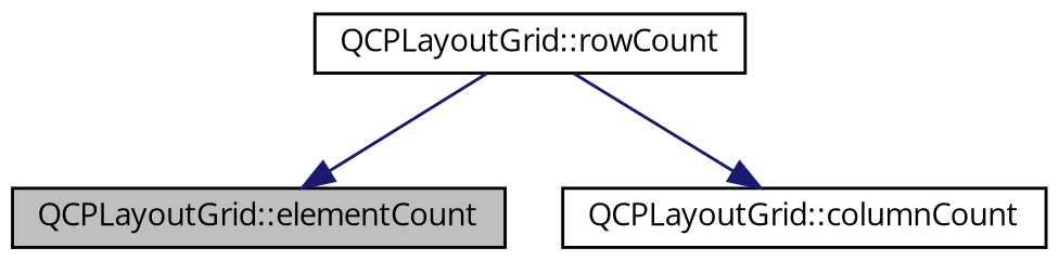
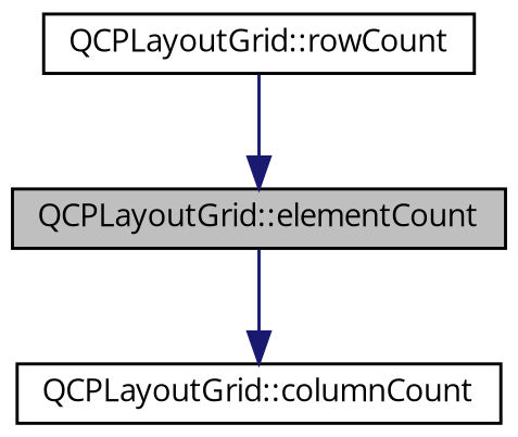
  digraph {
    fontname="Open Sans"
    rankdir=TB
    node [color=black fillcolor=white fontname="Open Sans" fontsize=10 shape=record style=filled]
    edge [color=midnightblue fontname="Open Sans" fontsize=10 labelfontname=Helvetica labelfontsize=10 style=solid]
    n1 [fillcolor=grey75 fontcolor=black height=0.2 label="QCPLayoutGrid::elementCount" width=0.4]
    n2 [height=0.2 label="QCPLayoutGrid::columnCount" width=0.4]
    n3 [height=0.2 label="QCPLayoutGrid::rowCount" width=0.4]
-   n3 -> n2
+   n1 -> n2
    n3 -> n1
  }
